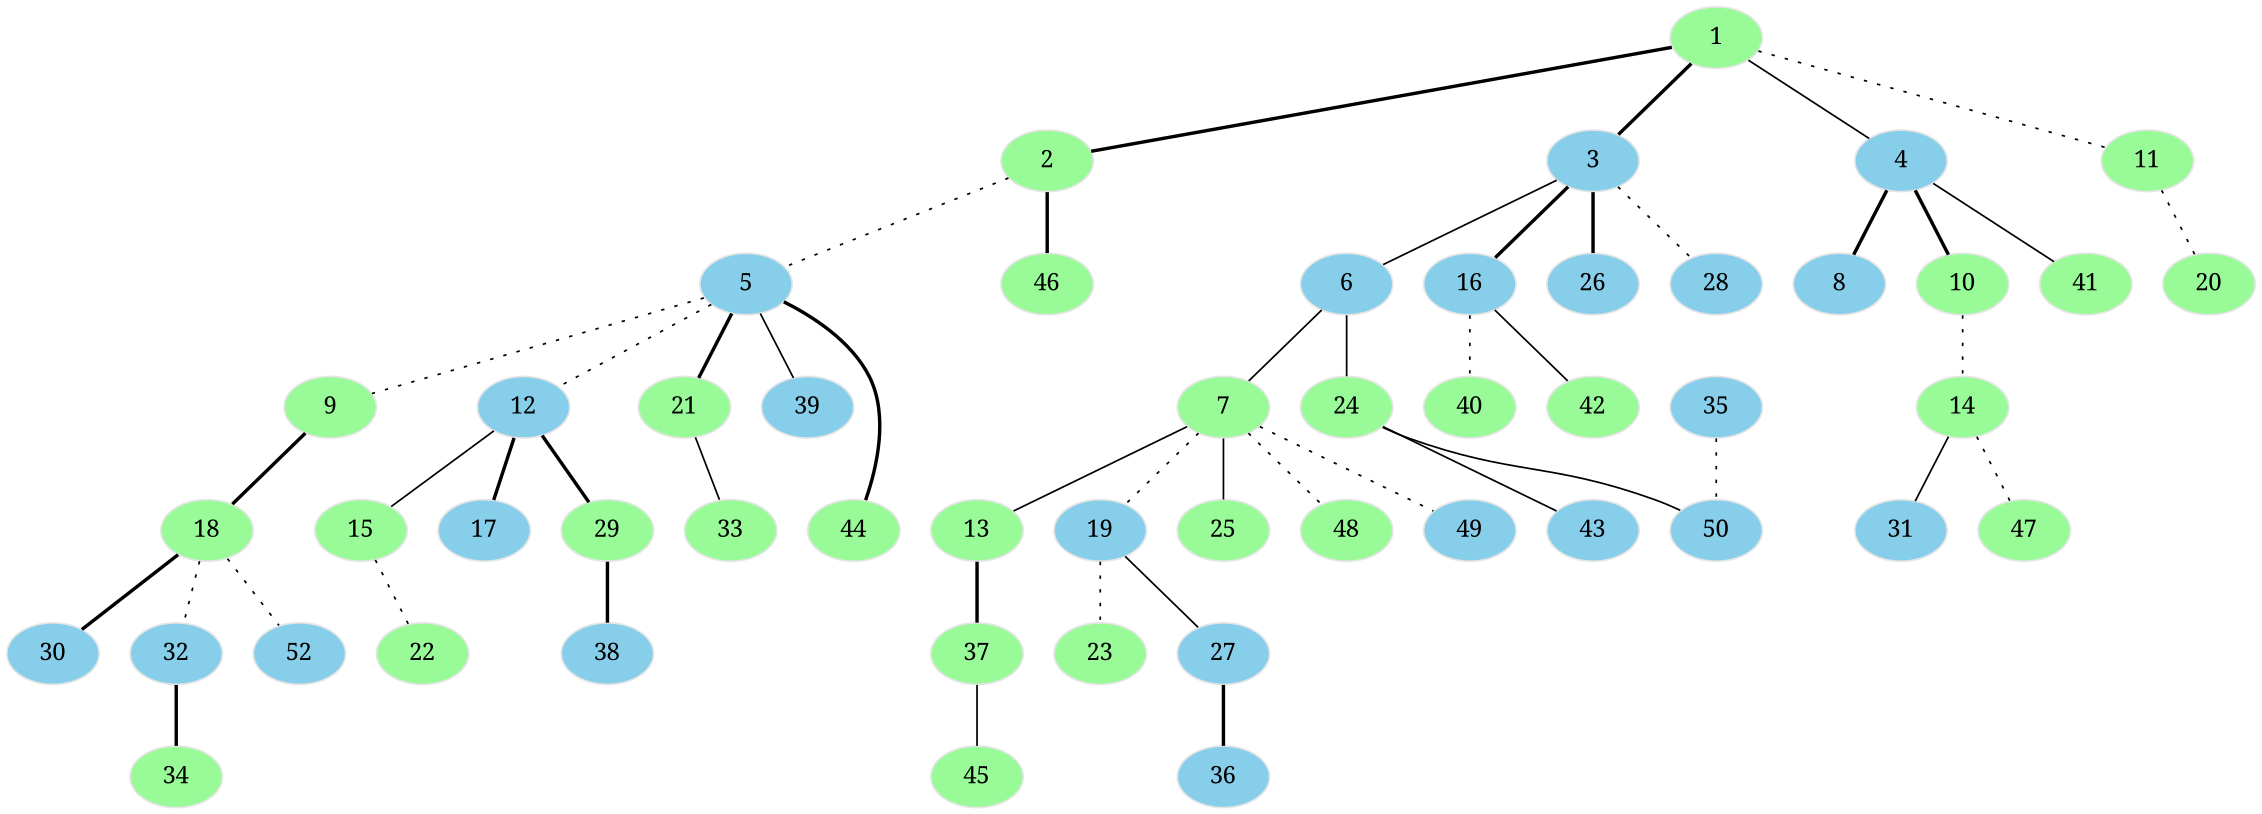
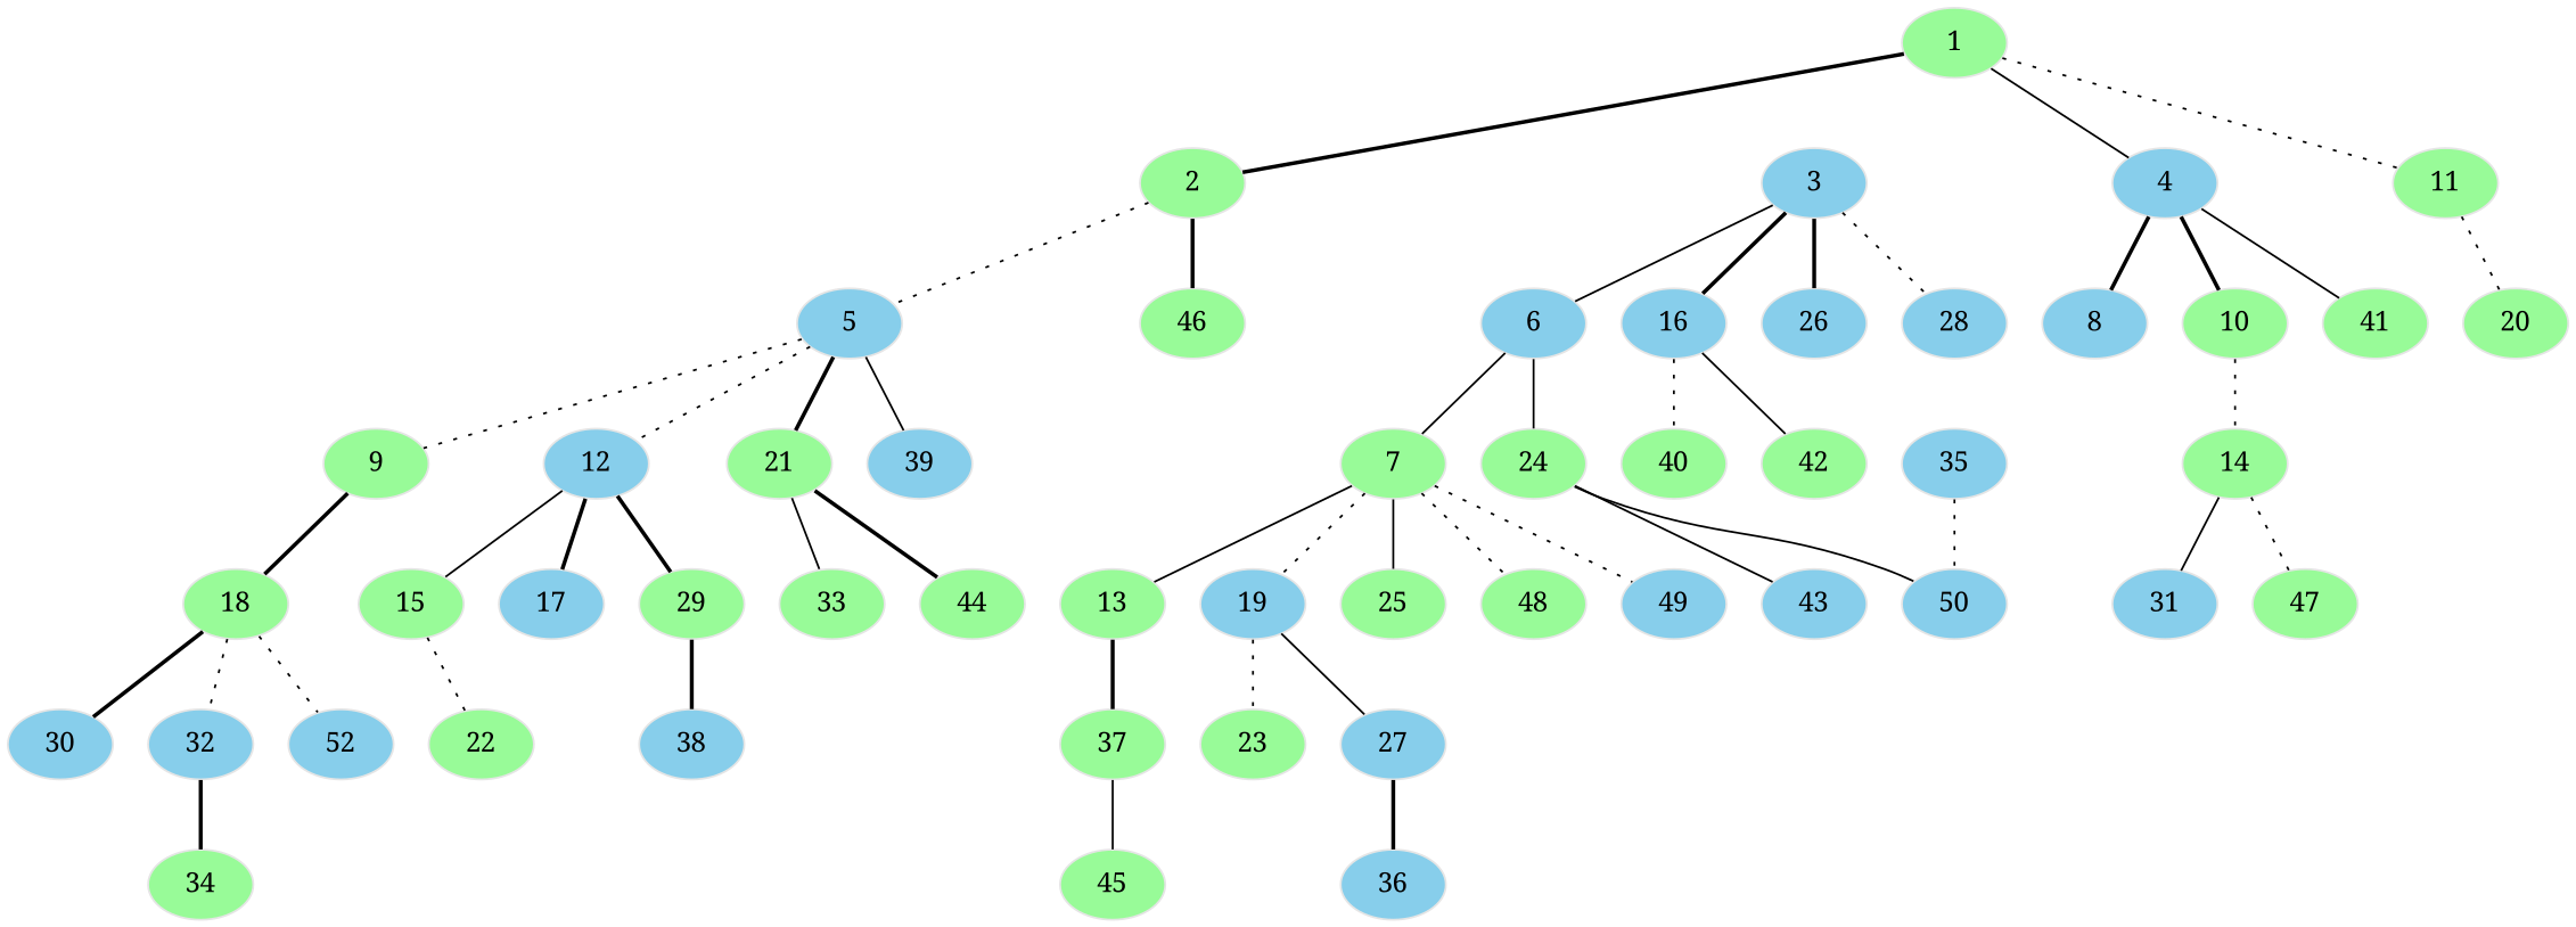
  graph {
    fontname="Noto Serif"
    node [color=gray90 fillcolor=palegreen fontname="Noto Serif" style=filled]
    edge [fontname="Noto Serif" style=bold]
    1
    2
    3 [fillcolor=skyblue]
    4 [fillcolor=skyblue]
    11
    5 [fillcolor=skyblue]
    46
    6 [fillcolor=skyblue]
    16 [fillcolor=skyblue]
    26 [fillcolor=skyblue]
    28 [fillcolor=skyblue]
    8 [fillcolor=skyblue]
    10
    41
    20
    9
    12 [fillcolor=skyblue]
    21
    39 [fillcolor=skyblue]
    7
    24
    40
    42
    14
    18
    15
    17 [fillcolor=skyblue]
    29
    33
    44
    13
    19 [fillcolor=skyblue]
    25
    48
    49 [fillcolor=skyblue]
    43 [fillcolor=skyblue]
    50 [fillcolor=skyblue]
    37
    23
    27 [fillcolor=skyblue]
    30 [fillcolor=skyblue]
    32 [fillcolor=skyblue]
    52 [fillcolor=skyblue]
    31 [fillcolor=skyblue]
    47
    22
    38 [fillcolor=skyblue]
    45
    34
    36 [fillcolor=skyblue]
    35 [fillcolor=skyblue]
    1 -- 2
-   1 -- 3
    1 -- 4 [style=solid]
    1 -- 11 [style=dotted]
    2 -- 5 [style=dotted]
    2 -- 46
    3 -- 6 [style=solid]
    3 -- 16
    3 -- 26
    3 -- 28 [style=dotted]
    4 -- 8
    4 -- 10
    4 -- 41 [style=solid]
    11 -- 20 [style=dotted]
    5 -- 9 [style=dotted]
    5 -- 12 [style=dotted]
    5 -- 21
    5 -- 39 [style=solid]
    6 -- 7 [style=solid]
    6 -- 24 [style=solid]
    16 -- 40 [style=dotted]
    16 -- 42 [style=solid]
    10 -- 14 [style=dotted]
    9 -- 18
    12 -- 15 [style=solid]
    12 -- 17
    12 -- 29
    21 -- 33 [style=solid]
-   5 -- 44
+   21 -- 44
    7 -- 13 [style=solid]
    7 -- 19 [style=dotted]
    7 -- 25 [style=solid]
    7 -- 48 [style=dotted]
    7 -- 49 [style=dotted]
    24 -- 43 [style=solid]
    24 -- 50 [style=solid]
    14 -- 31 [style=solid]
    14 -- 47 [style=dotted]
    18 -- 30
    18 -- 32 [style=dotted]
    18 -- 52 [style=dotted]
    15 -- 22 [style=dotted]
    29 -- 38
    13 -- 37
    19 -- 23 [style=dotted]
    19 -- 27 [style=solid]
    37 -- 45 [style=solid]
    27 -- 36
    32 -- 34
    35 -- 50 [style=dotted]
  }
